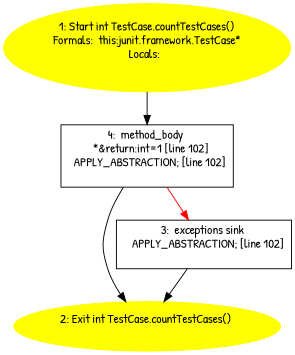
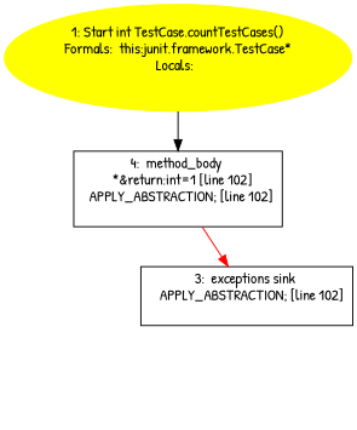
  digraph {
    fontname="Patrick Hand"
    node [fontname="Patrick Hand"]
    edge [fontname="Patrick Hand"]
    n1 [color=yellow label="1: Start int TestCase.countTestCases()\nFormals:  this:junit.framework.TestCase*\nLocals:  \n  " style=filled]
    n2 [label="4:  method_body \n   *&return:int=1 [line 102]\n  APPLY_ABSTRACTION; [line 102]\n " shape=box]
-   n3 [color=yellow label="2: Exit int TestCase.countTestCases() \n  " style=filled]
    n4 [label="3:  exceptions sink \n   APPLY_ABSTRACTION; [line 102]\n " shape=box]
    n1 -> n2
-   n2 -> n3
    n2 -> n4 [color=red]
-   n4 -> n3
  }
